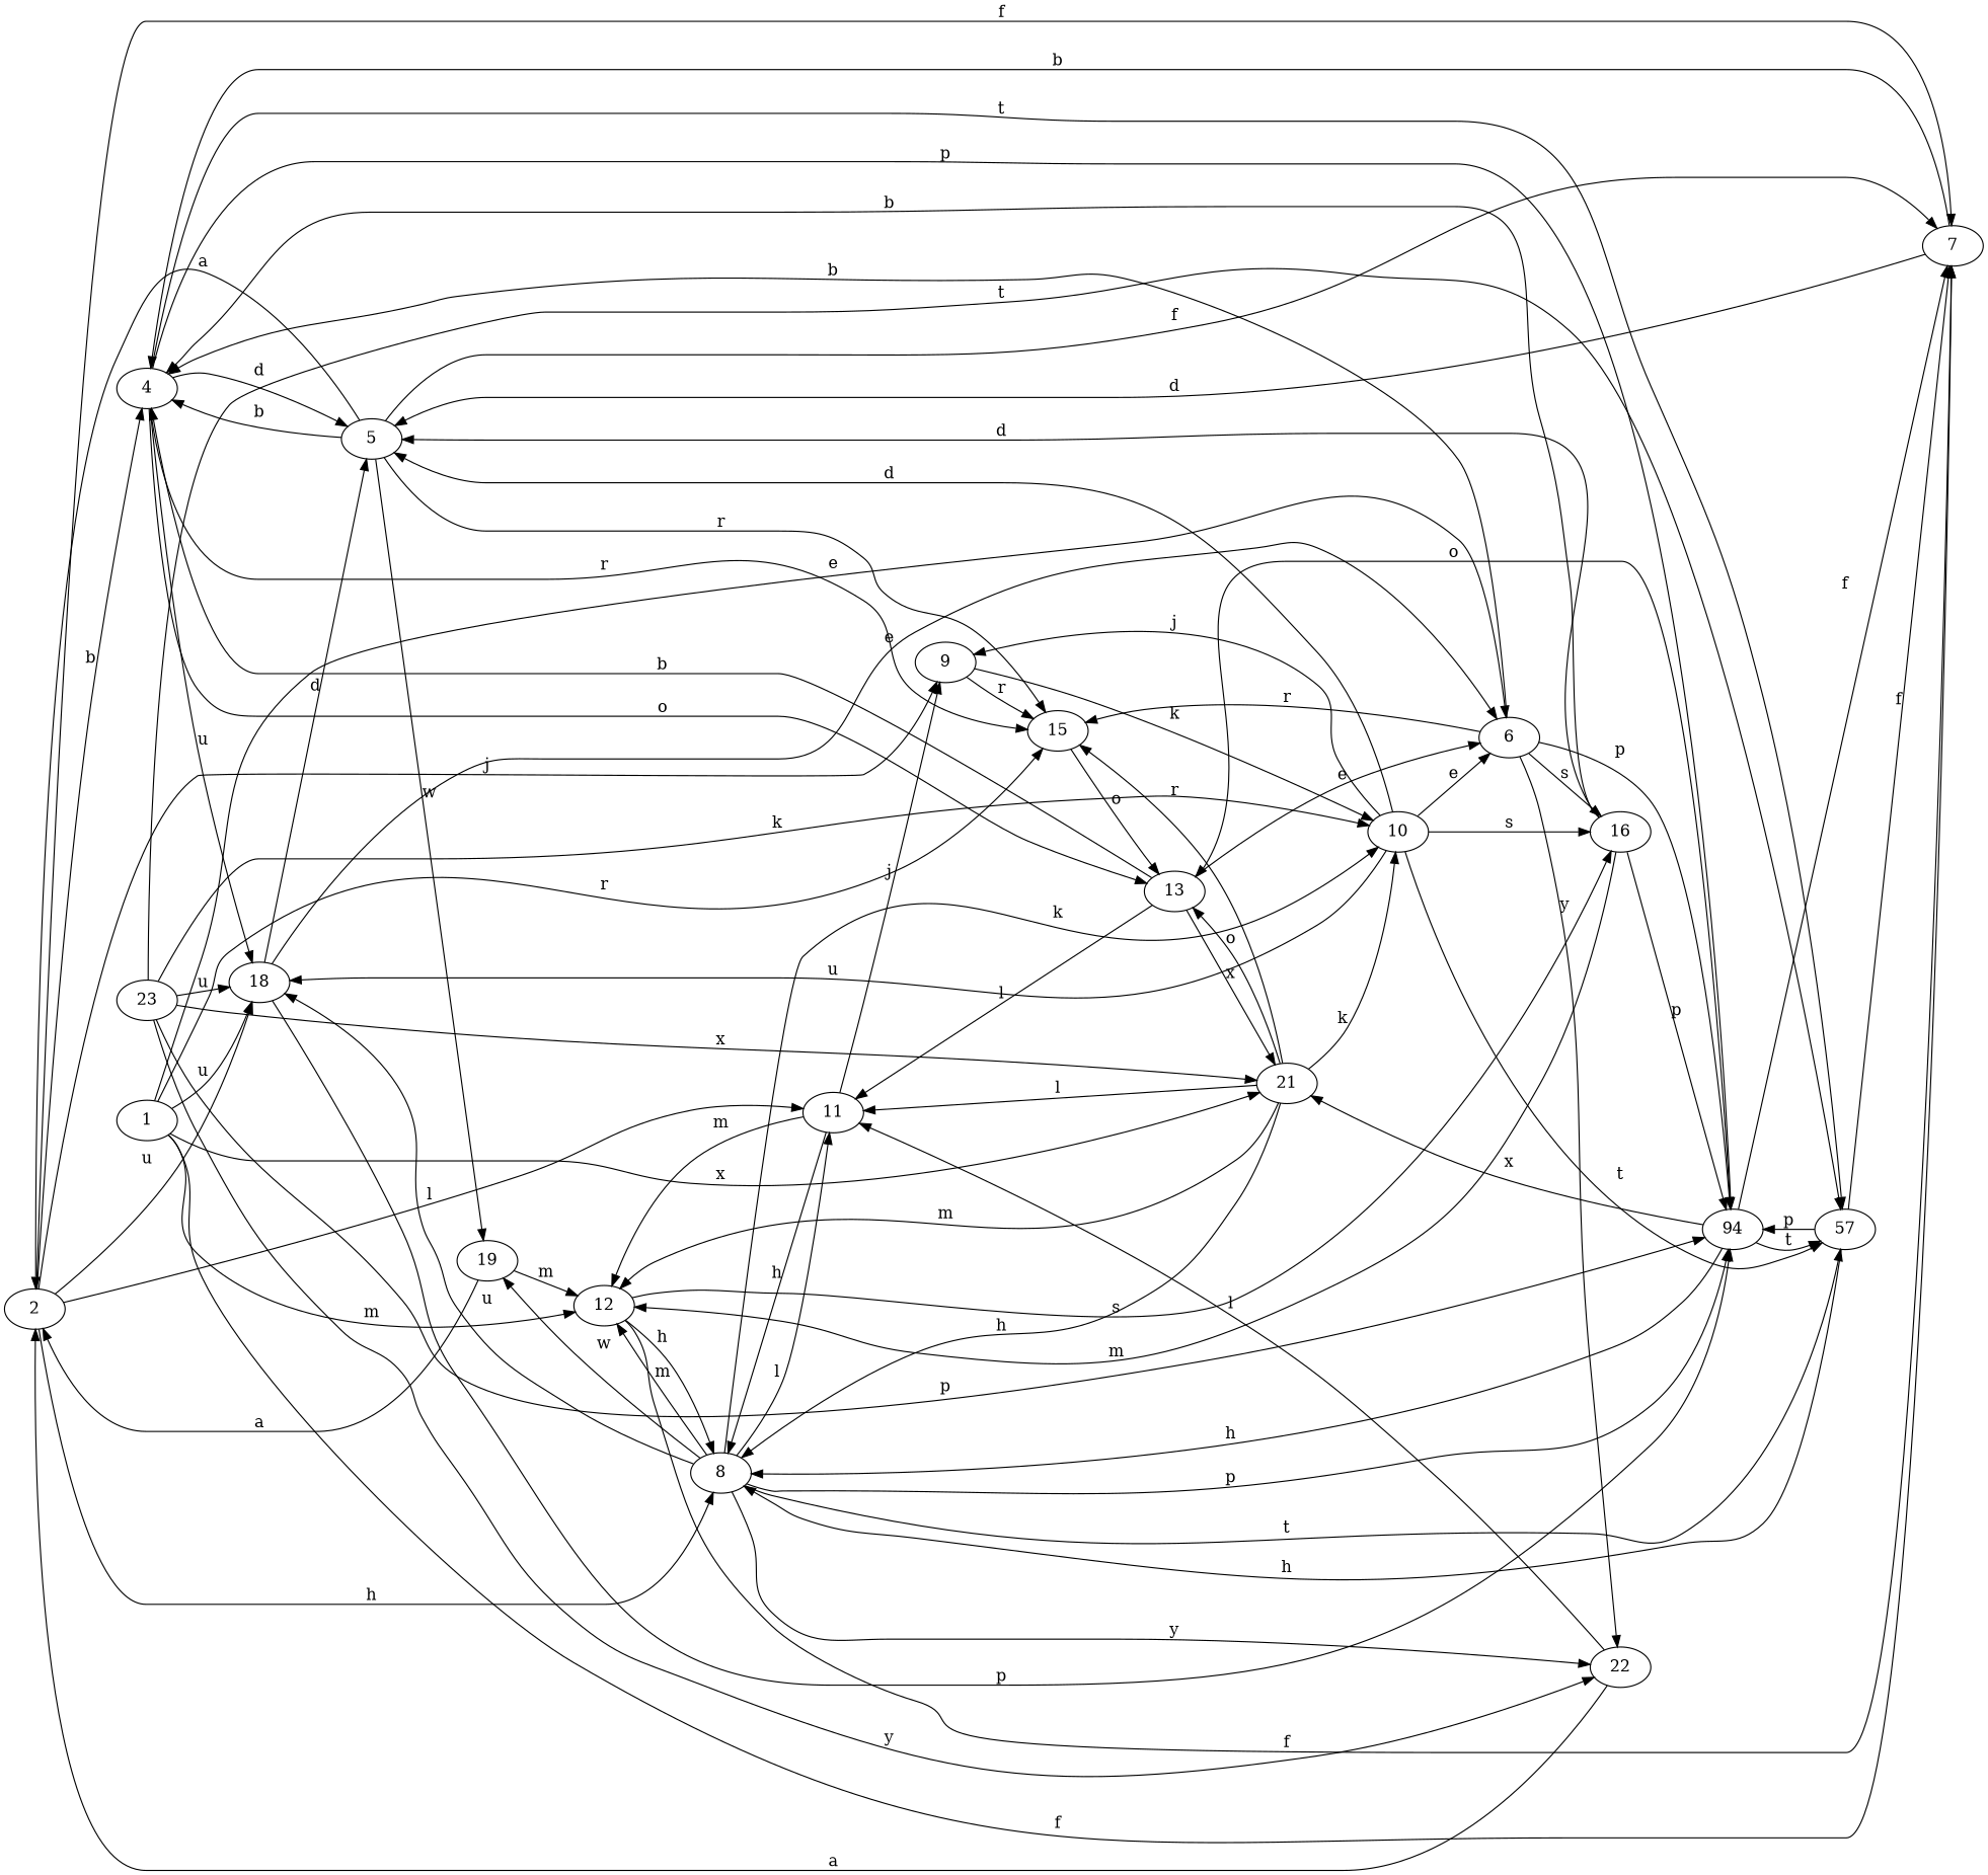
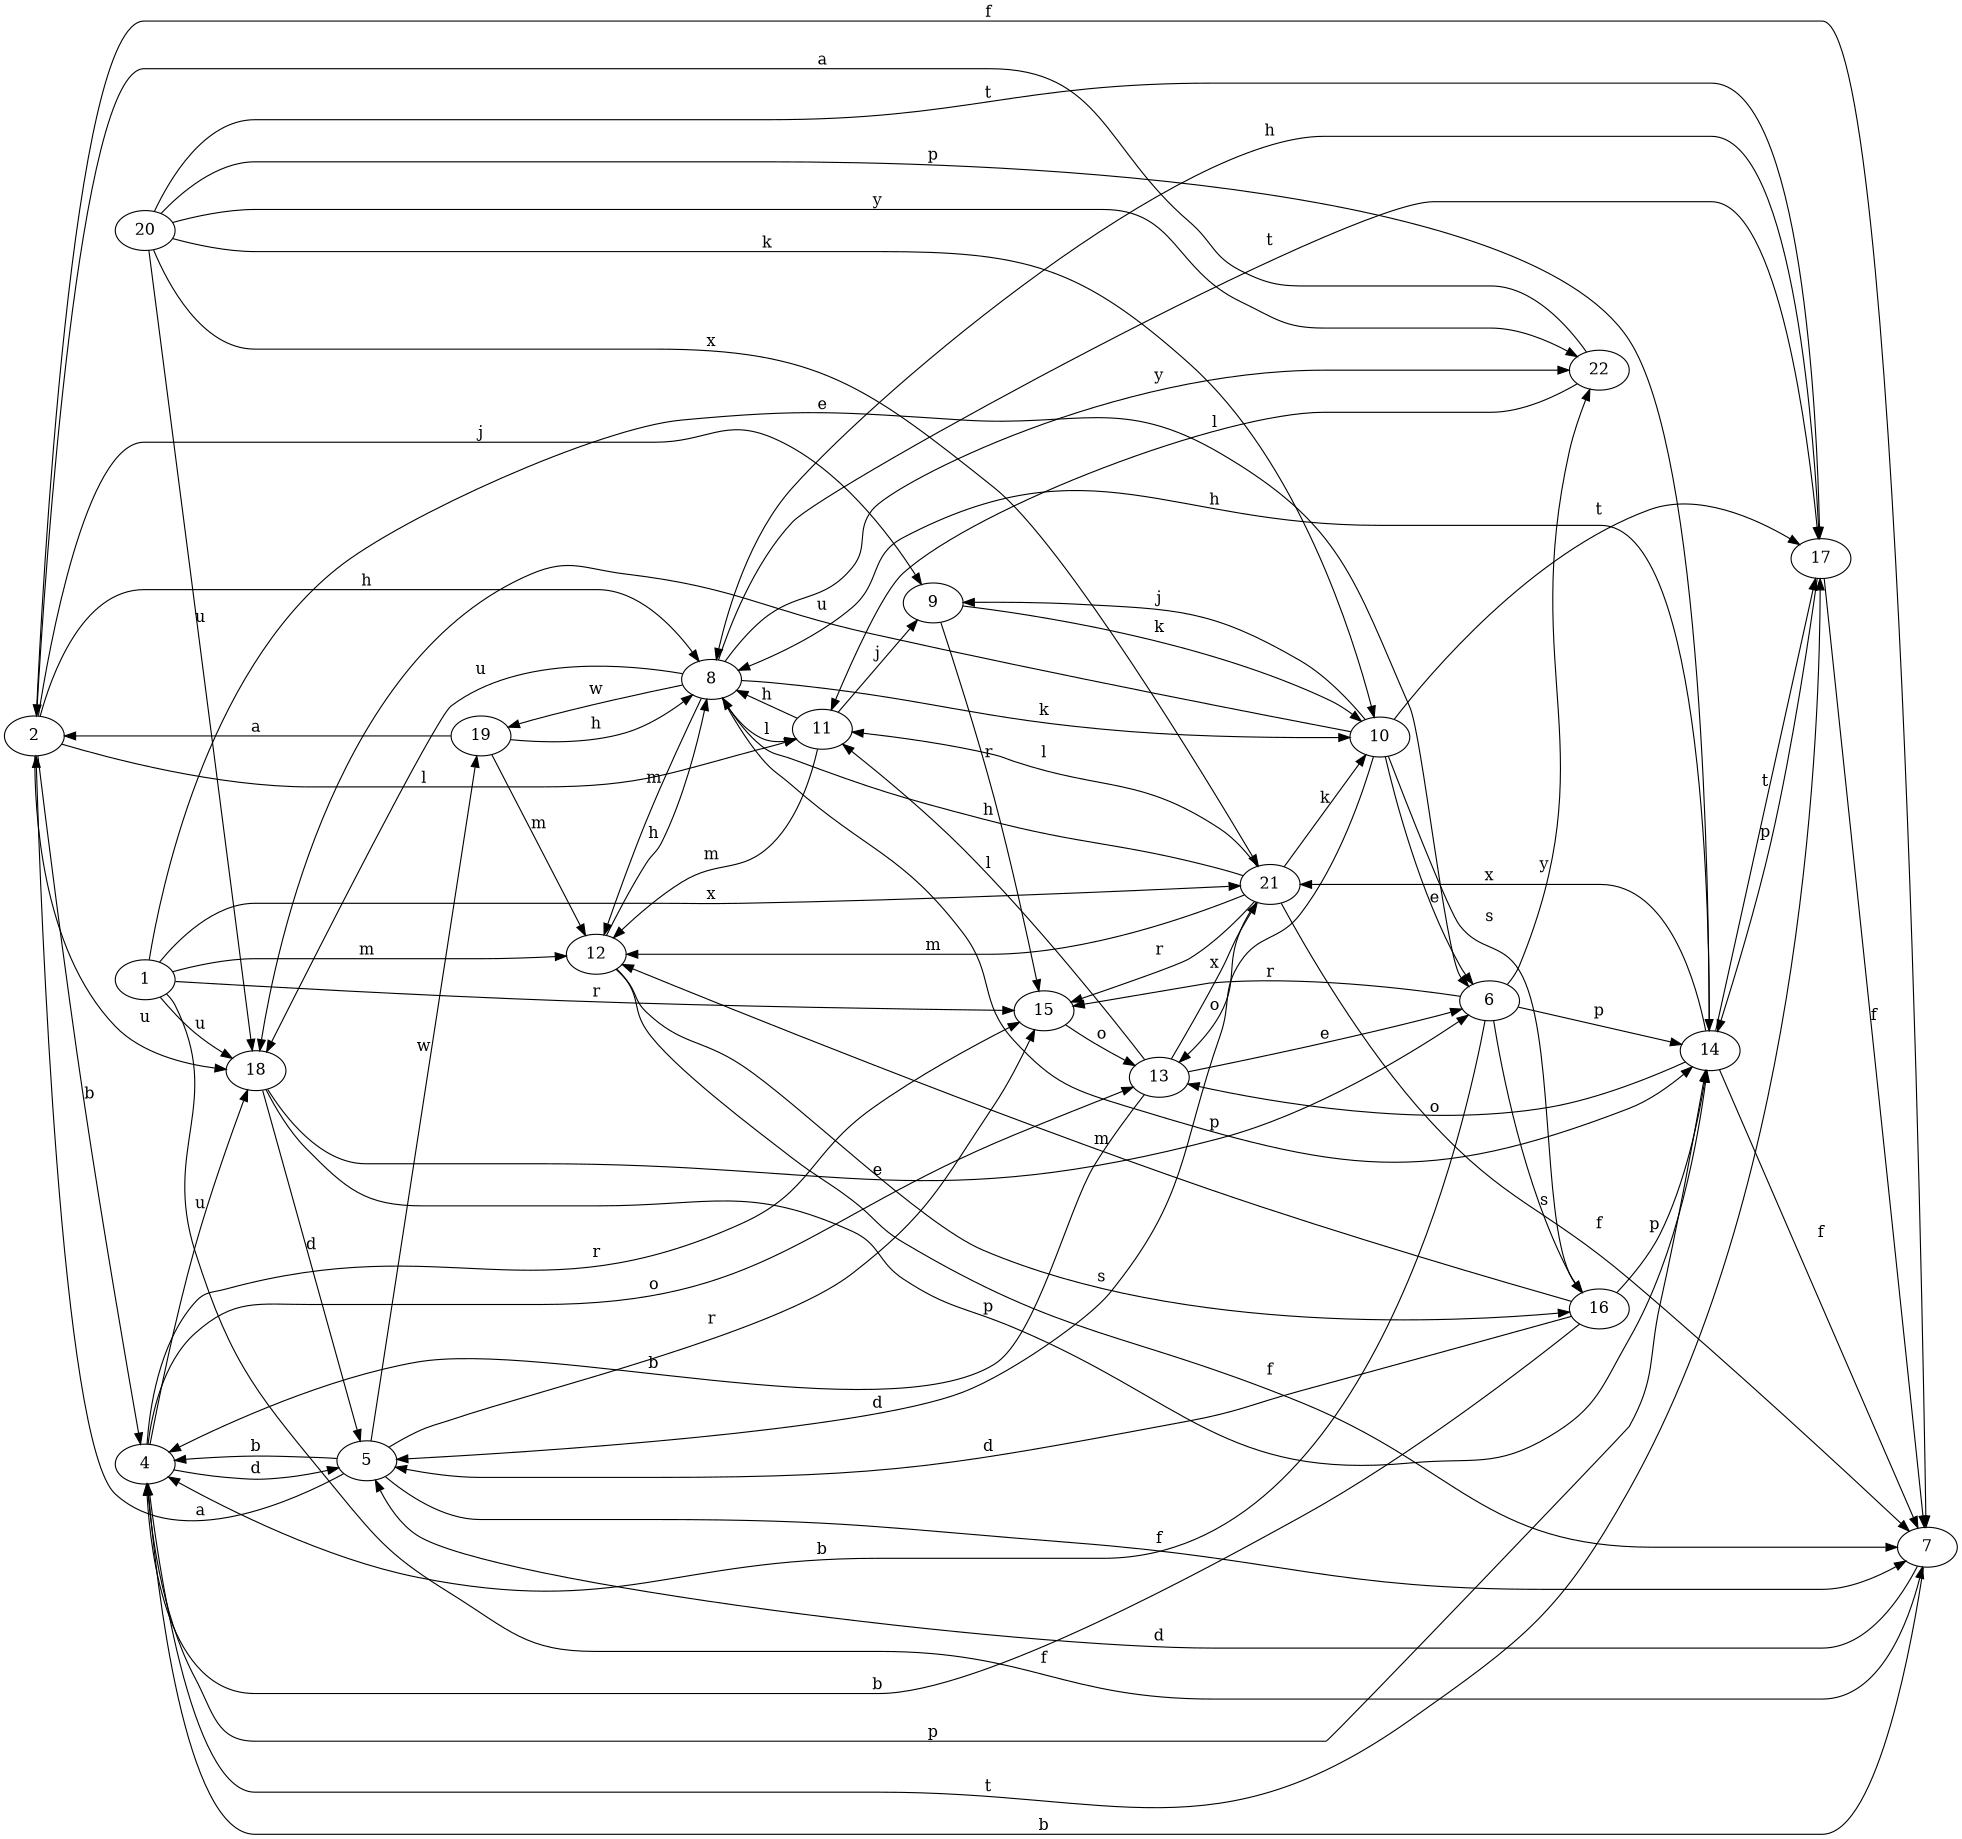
  strict digraph {
    rankdir=LR
    2
    4
    7
    8
    9
    11
    18
    5
    13
-   14 [label=94]
+   14
    15
-   17 [label=57]
+   17
    19
    22
    10
    12
    6
    21
-   20 [label=23]
+   20
    16
    1
    2 -> 4 [label=b]
    2 -> 7 [label=f]
    2 -> 8 [label=h]
    2 -> 9 [label=j]
    2 -> 11 [label=l]
    2 -> 18 [label=u]
    4 -> 18 [label=u]
    4 -> 5 [label=d]
    4 -> 13 [label=o]
    4 -> 14 [label=p]
    4 -> 15 [label=r]
    4 -> 17 [label=t]
    7 -> 4 [label=b]
    7 -> 5 [label=d]
    8 -> 11 [label=l]
    8 -> 18 [label=u]
    8 -> 14 [label=p]
    8 -> 17 [label=t]
    8 -> 19 [label=w]
    8 -> 22 [label=y]
    8 -> 10 [label=k]
    8 -> 12 [label=m]
    9 -> 15 [label=r]
    9 -> 10 [label=k]
    11 -> 8 [label=h]
    11 -> 9 [label=j]
    11 -> 12 [label=m]
    18 -> 5 [label=d]
    18 -> 14 [label=p]
    18 -> 6 [label=e]
    5 -> 2 [label=a]
    5 -> 4 [label=b]
    5 -> 7 [label=f]
    5 -> 15 [label=r]
    5 -> 19 [label=w]
    13 -> 4 [label=b]
    13 -> 11 [label=l]
    13 -> 6 [label=e]
    13 -> 21 [label=x]
    14 -> 7 [label=f]
    14 -> 8 [label=h]
    14 -> 13 [label=o]
    14 -> 17 [label=t]
    14 -> 21 [label=x]
    15 -> 13 [label=o]
    17 -> 7 [label=f]
    17 -> 8 [label=h]
    17 -> 14 [label=p]
    19 -> 2 [label=a]
+   19 -> 8 [label=h]
    19 -> 12 [label=m]
    22 -> 2 [label=a]
    22 -> 11 [label=l]
    10 -> 9 [label=j]
    10 -> 18 [label=u]
    10 -> 5 [label=d]
    10 -> 17 [label=t]
    10 -> 6 [label=e]
    10 -> 16 [label=s]
    12 -> 7 [label=f]
    12 -> 8 [label=h]
    12 -> 16 [label=s]
    6 -> 4 [label=b]
    6 -> 14 [label=p]
    6 -> 15 [label=r]
    6 -> 22 [label=y]
    6 -> 16 [label=s]
+   21 -> 7 [label=f]
    21 -> 8 [label=h]
    21 -> 11 [label=l]
    21 -> 13 [label=o]
    21 -> 15 [label=r]
    21 -> 10 [label=k]
    21 -> 12 [label=m]
    20 -> 18 [label=u]
    20 -> 14 [label=p]
    20 -> 17 [label=t]
    20 -> 22 [label=y]
    20 -> 10 [label=k]
    20 -> 21 [label=x]
    16 -> 4 [label=b]
    16 -> 5 [label=d]
    16 -> 14 [label=p]
    16 -> 12 [label=m]
    1 -> 7 [label=f]
    1 -> 18 [label=u]
    1 -> 15 [label=r]
    1 -> 12 [label=m]
    1 -> 6 [label=e]
    1 -> 21 [label=x]
  }
